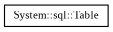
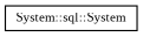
  digraph {
    rankdir=TB
    fontname="Liberation Serif"
-   n1 [color=black fillcolor=white fontname="Liberation Serif" fontsize=10 height=0.2 label="System::sql::Table" shape=record style=filled width=0.4]
+   n1 [color=black fillcolor=white fontname="Liberation Serif" fontsize=10 height=0.2 label="System::sql::System" shape=record style=filled width=0.4]
  }
